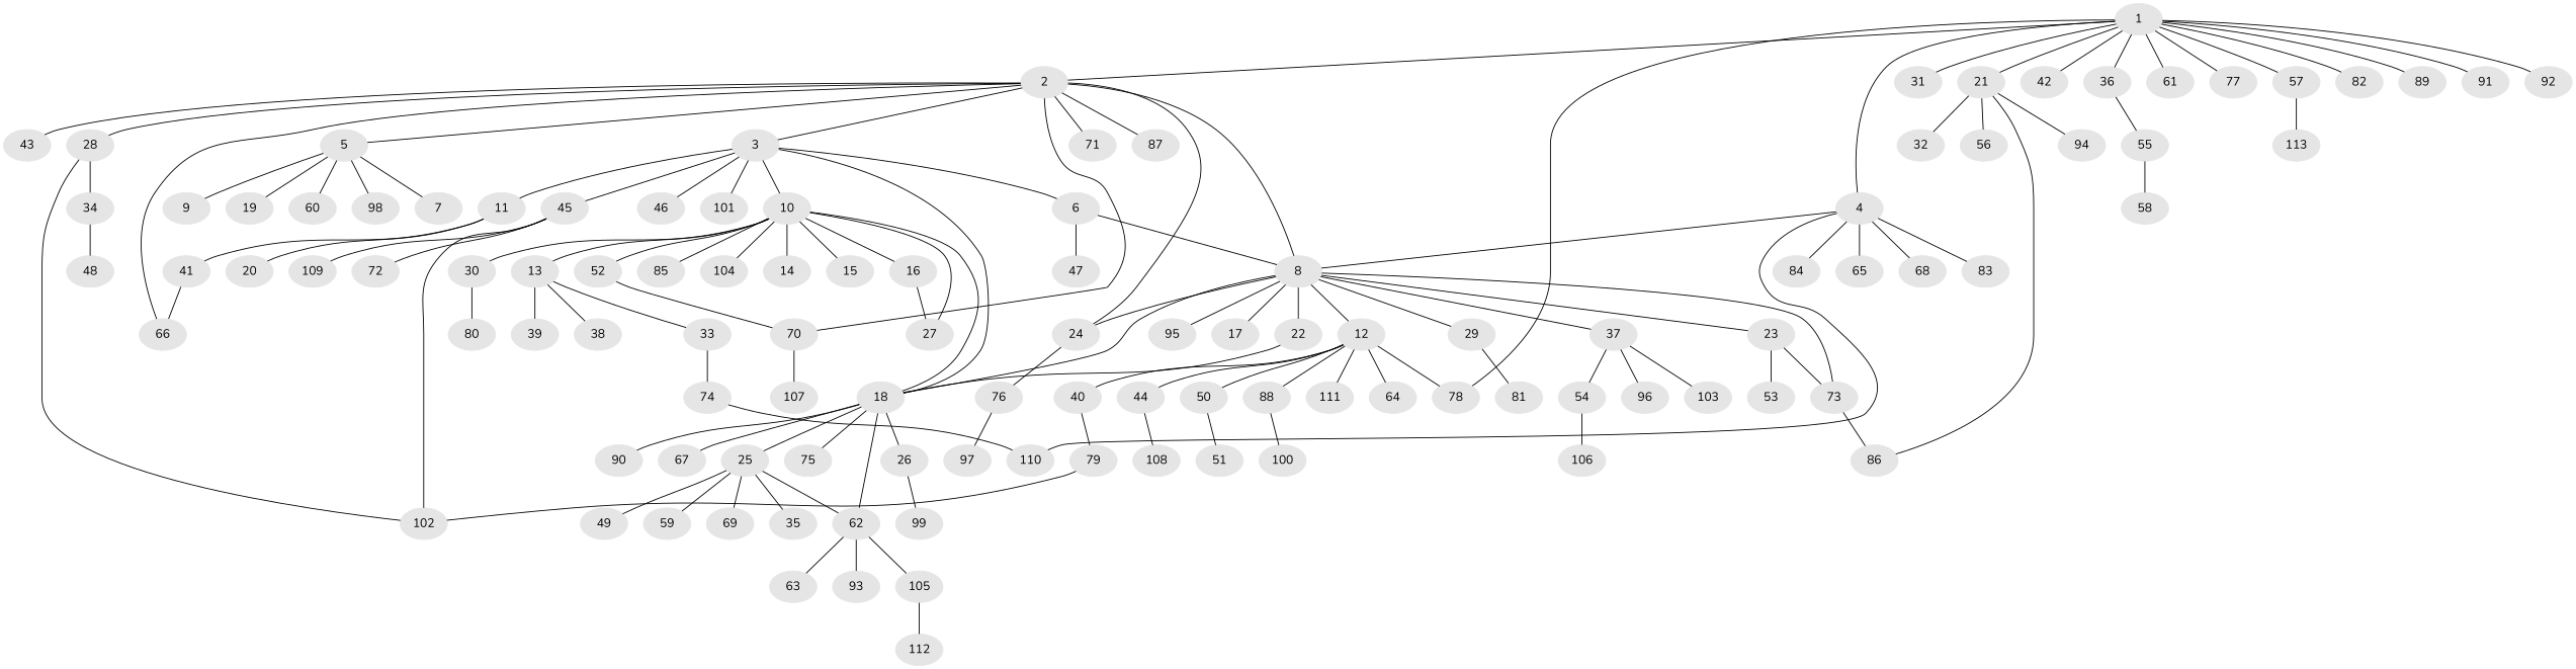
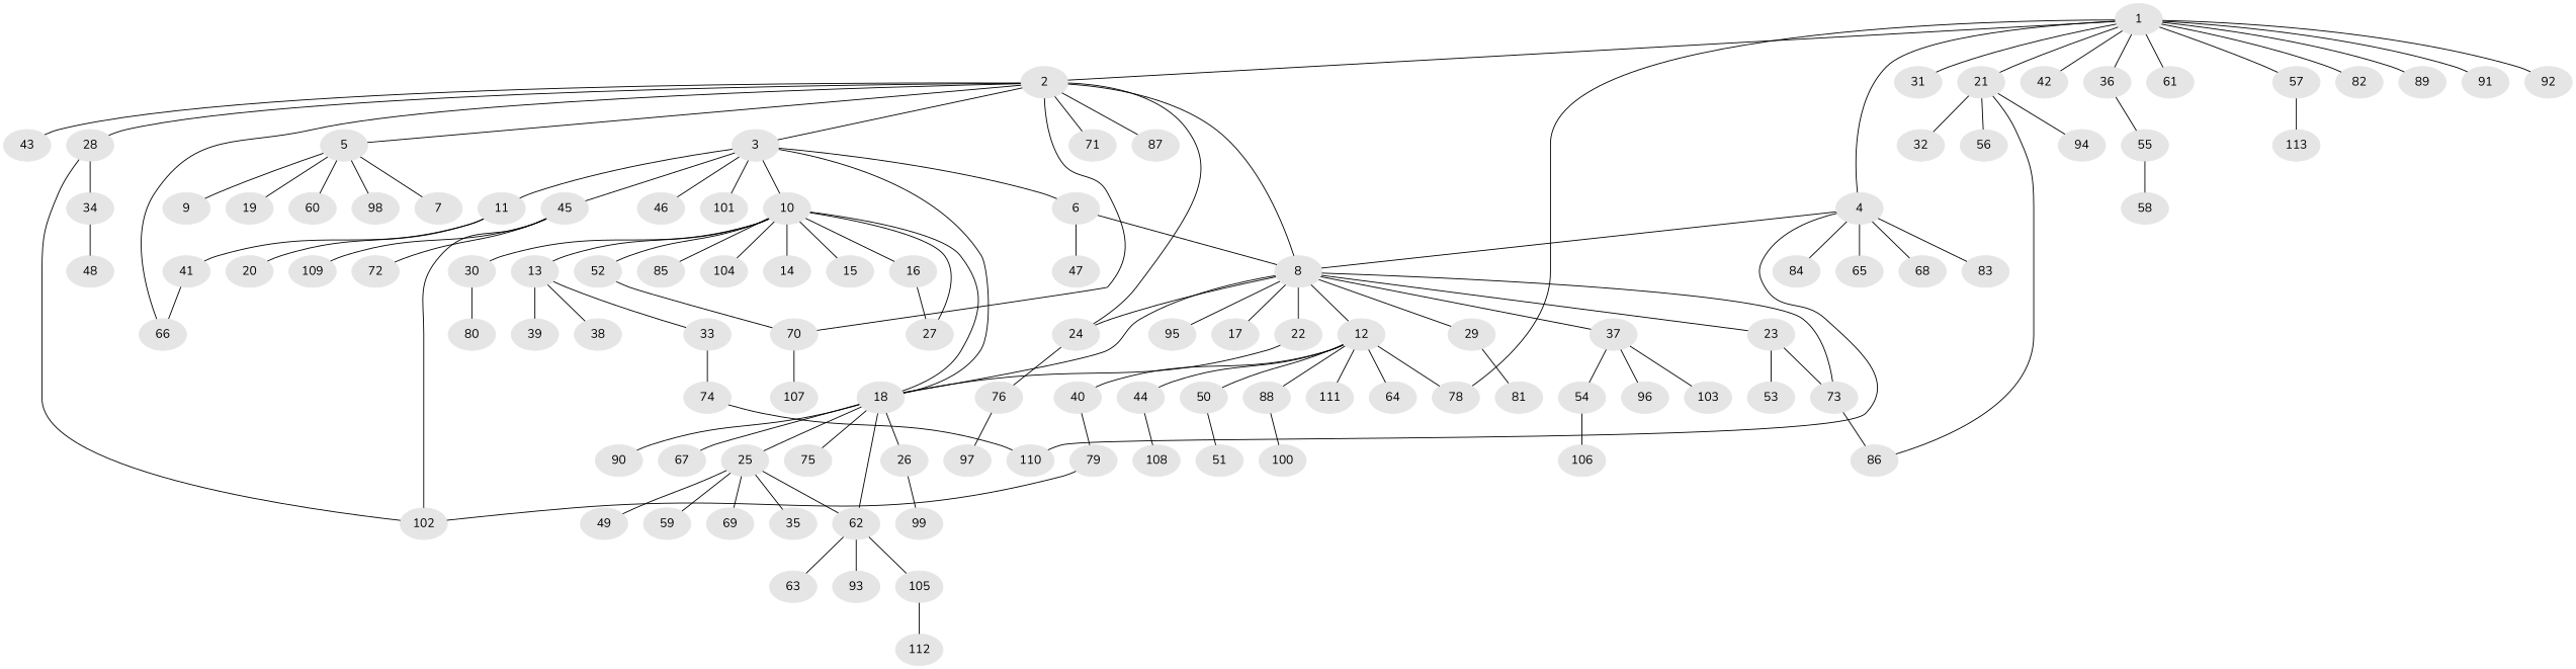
  graph {
    fontname=Nunito
    node [color=gray90 fontname=Nunito style=filled]
    edge [fontname=Nunito]
    1
    2
    4
    21
    31
    36
    42
    57
    61
-   77
    78
    82
    89
    91
    92
    3
    5
    8
    24
    28
    43
    66
    70
    71
    87
    65
    68
    83
    84
    110
    32
    56
    86
    94
    55
    113
    6
    10
    11
    18
    45
    46
    101
    7
    9
    19
    60
    98
    12
    17
    22
    23
    29
    37
    73
    95
    76
    34
    102
    107
    47
    13
    14
    15
    16
    27
    30
    52
    85
    104
    20
    41
    25
    26
    62
    67
    75
    90
    72
    109
    40
    44
    50
    64
    88
    111
    53
    81
    54
    96
    103
    33
    38
    39
    80
    79
    108
    51
    100
    74
    35
    49
    59
    69
    99
    63
    93
    105
    97
    48
    58
    106
    112
    1 -- 2
    1 -- 4
    1 -- 21
    1 -- 31
    1 -- 36
    1 -- 42
    1 -- 57
    1 -- 61
-   1 -- 77
    1 -- 78
    1 -- 82
    1 -- 89
    1 -- 91
    1 -- 92
    2 -- 3
    2 -- 5
    2 -- 8
    2 -- 24
    2 -- 28
    2 -- 43
    2 -- 66
    2 -- 70
    2 -- 71
    2 -- 87
    4 -- 8
    4 -- 65
    4 -- 68
    4 -- 83
    4 -- 84
    4 -- 110
    21 -- 32
    21 -- 56
    21 -- 86
    21 -- 94
    36 -- 55
    57 -- 113
    3 -- 6
    3 -- 10
    3 -- 11
    3 -- 18
    3 -- 45
    3 -- 46
    3 -- 101
    5 -- 7
    5 -- 9
    5 -- 19
    5 -- 60
    5 -- 98
    8 -- 24
    8 -- 18
    8 -- 12
    8 -- 17
    8 -- 22
    8 -- 23
    8 -- 29
    8 -- 37
    8 -- 73
    8 -- 95
    24 -- 76
    28 -- 34
    28 -- 102
    70 -- 107
    55 -- 58
    6 -- 8
    6 -- 47
    10 -- 18
    10 -- 13
    10 -- 14
    10 -- 15
    10 -- 16
    10 -- 27
    10 -- 30
    10 -- 52
    10 -- 85
    10 -- 104
    11 -- 20
    11 -- 41
    18 -- 25
    18 -- 26
    18 -- 62
    18 -- 67
    18 -- 75
    18 -- 90
    45 -- 102
    45 -- 72
    45 -- 109
    12 -- 78
    12 -- 40
    12 -- 44
    12 -- 50
    12 -- 64
    12 -- 88
    12 -- 111
    22 -- 18
    23 -- 73
    23 -- 53
    29 -- 81
    37 -- 54
    37 -- 96
    37 -- 103
    73 -- 86
    76 -- 97
    34 -- 48
    13 -- 33
    13 -- 38
    13 -- 39
    16 -- 27
    30 -- 80
    52 -- 70
    41 -- 66
    25 -- 62
    25 -- 35
    25 -- 49
    25 -- 59
    25 -- 69
    26 -- 99
    62 -- 63
    62 -- 93
    62 -- 105
    40 -- 79
    44 -- 108
    50 -- 51
    88 -- 100
    54 -- 106
    33 -- 74
    79 -- 102
    74 -- 110
    105 -- 112
  }
